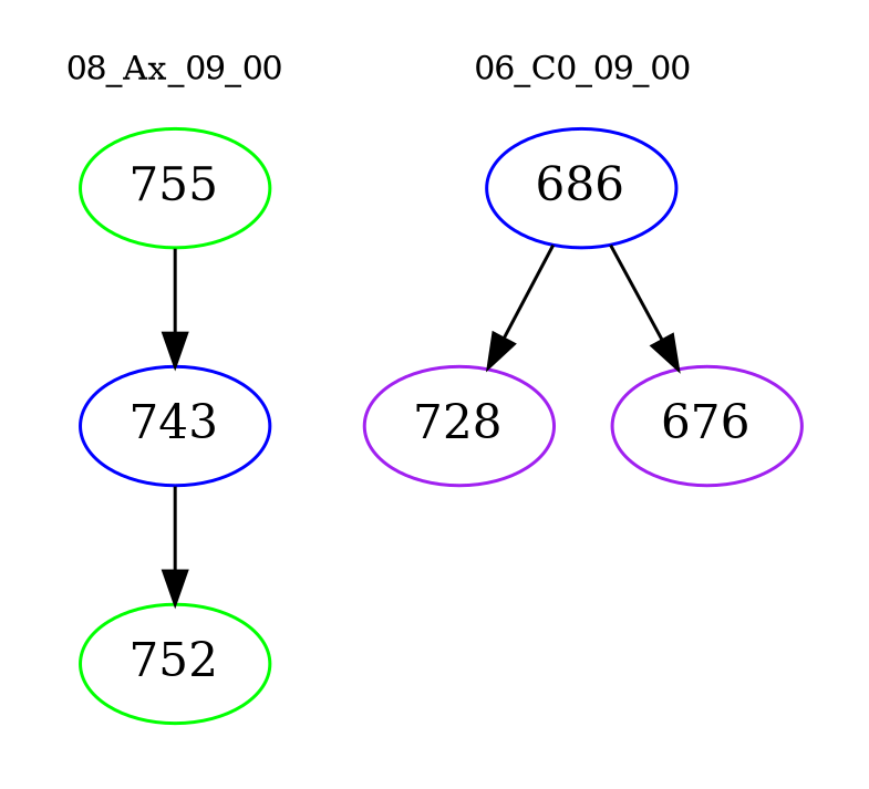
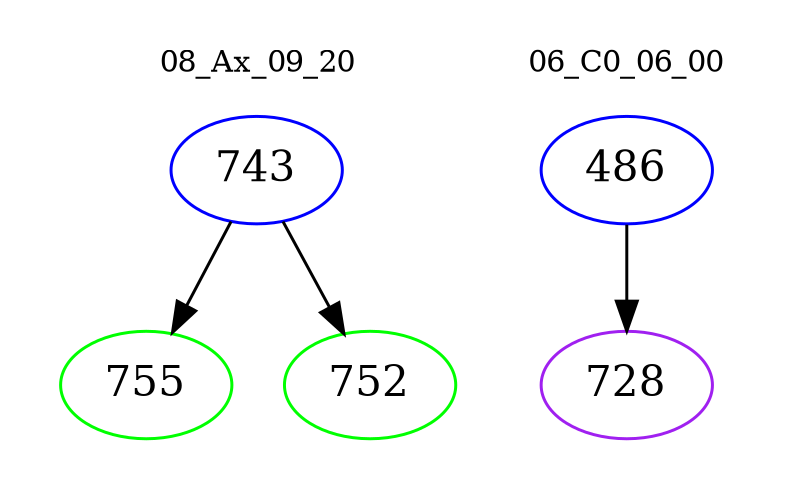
  digraph {
    node [color=blue]
    edge [color=black]
    n1 [label=743]
    n2 [color=green label=755]
    n3 [color=green label=752]
-   n4 [label=686]
+   n4 [label=486]
    n5 [color=purple label=728]
-   n6 [color=purple label=676]
    subgraph cluster_1 {
      color=white
      fontsize=10
-     label="08_Ax_09_00"
+     label="08_Ax_09_20"
      n1
      n2
      n3
    }
    subgraph cluster_2 {
      color=white
      fontsize=10
-     label="06_C0_09_00"
+     label="06_C0_06_00"
      n4
      n5
-     n6
    }
-   n2 -> n1
+   n1 -> n2
    n1 -> n3
    n4 -> n5
-   n4 -> n6
  }
